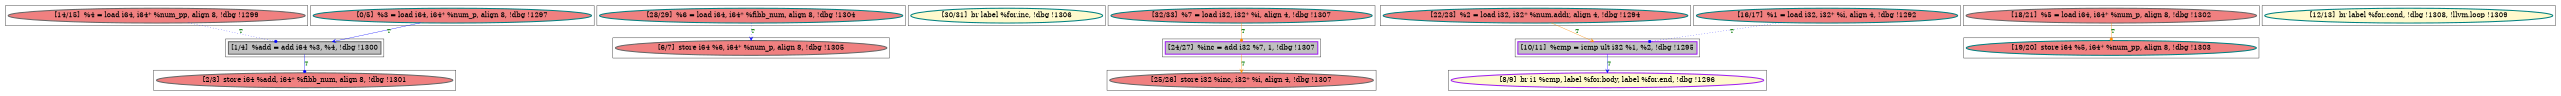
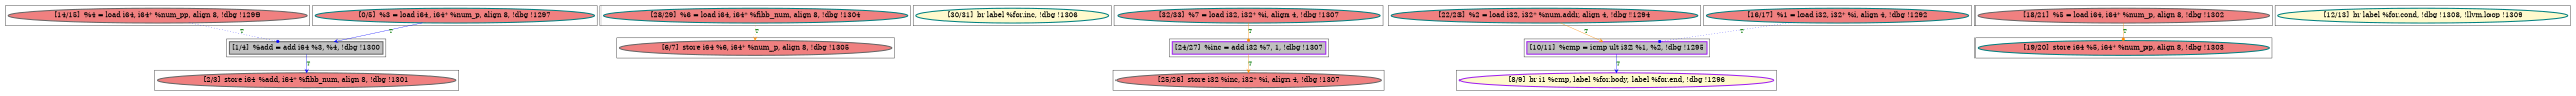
  digraph {
    node [color=teal fillcolor=lightcoral fontsize=20 penwidth=3.0 shape=ellipse style=filled]
    edge [arrowhead=dot color=blue fontcolor=forestgreen style=solid]
    n1 [color=gray40 fillcolor=grey label="[1/4]  %add = add i64 %3, %4, !dbg !1300" shape=rectangle]
    n2 [label="[28/29]  %6 = load i64, i64* %fibb_num, align 8, !dbg !1304"]
    n3 [fillcolor=lemonchiffon label="[30/31]  br label %for.inc, !dbg !1306"]
    n4 [color=gray40 label="[25/26]  store i32 %inc, i32* %i, align 4, !dbg !1307"]
    n5 [label="[22/23]  %2 = load i32, i32* %num.addr, align 4, !dbg !1294"]
    n6 [color=purple fillcolor=grey label="[10/11]  %cmp = icmp ult i32 %1, %2, !dbg !1295" shape=rectangle]
    n7 [color=purple fillcolor=grey label="[24/27]  %inc = add i32 %7, 1, !dbg !1307" shape=rectangle]
    n8 [color=gray40 label="[2/3]  store i64 %add, i64* %fibb_num, align 8, !dbg !1301"]
    n9 [label="[19/20]  store i64 %5, i64* %num_pp, align 8, !dbg !1303"]
    n10 [color=gray40 label="[6/7]  store i64 %6, i64* %num_p, align 8, !dbg !1305"]
    n11 [label="[32/33]  %7 = load i32, i32* %i, align 4, !dbg !1307"]
    n12 [label="[16/17]  %1 = load i32, i32* %i, align 4, !dbg !1292"]
    n13 [color=gray40 label="[18/21]  %5 = load i64, i64* %num_p, align 8, !dbg !1302"]
    n14 [fillcolor=lemonchiffon label="[12/13]  br label %for.cond, !dbg !1308, !llvm.loop !1309"]
    n15 [color=gray40 label="[14/15]  %4 = load i64, i64* %num_pp, align 8, !dbg !1299"]
    n16 [color=purple fillcolor=lemonchiffon label="[8/9]  br i1 %cmp, label %for.body, label %for.end, !dbg !1296"]
    n17 [label="[0/5]  %3 = load i64, i64* %num_p, align 8, !dbg !1297"]
    subgraph cluster_1 {
      n1
    }
    subgraph cluster_2 {
      n2
    }
    subgraph cluster_3 {
      n3
    }
    subgraph cluster_4 {
      n4
    }
    subgraph cluster_5 {
      n5
    }
    subgraph cluster_6 {
      n6
    }
    subgraph cluster_7 {
      n7
    }
    subgraph cluster_8 {
      n8
    }
    subgraph cluster_9 {
      n9
    }
    subgraph cluster_10 {
      n10
    }
    subgraph cluster_11 {
      n11
    }
    subgraph cluster_12 {
      n12
    }
    subgraph cluster_13 {
      n13
    }
    subgraph cluster_14 {
      n14
    }
    subgraph cluster_15 {
      n15
    }
    subgraph cluster_16 {
      n16
    }
    subgraph cluster_17 {
      n17
    }
-   n1 -> n8 [label=T]
-   n2 -> n10 [arrowhead=vee label=T style=dotted]
+   n1 -> n8 [arrowhead=vee label=T]
+   n2 -> n10 [arrowhead=vee color=darkorange label=T style=dotted]
    n5 -> n6 [arrowhead=vee color=darkorange label=T]
    n6 -> n16 [arrowhead=vee label=T]
    n7 -> n4 [arrowhead=vee color=darkorange label=T]
    n11 -> n7 [color=darkorange label=T]
    n12 -> n6 [label=T style=dotted]
    n13 -> n9 [color=darkorange label=T]
    n15 -> n1 [label=T style=dotted]
    n17 -> n1 [arrowhead=vee label=T]
  }
